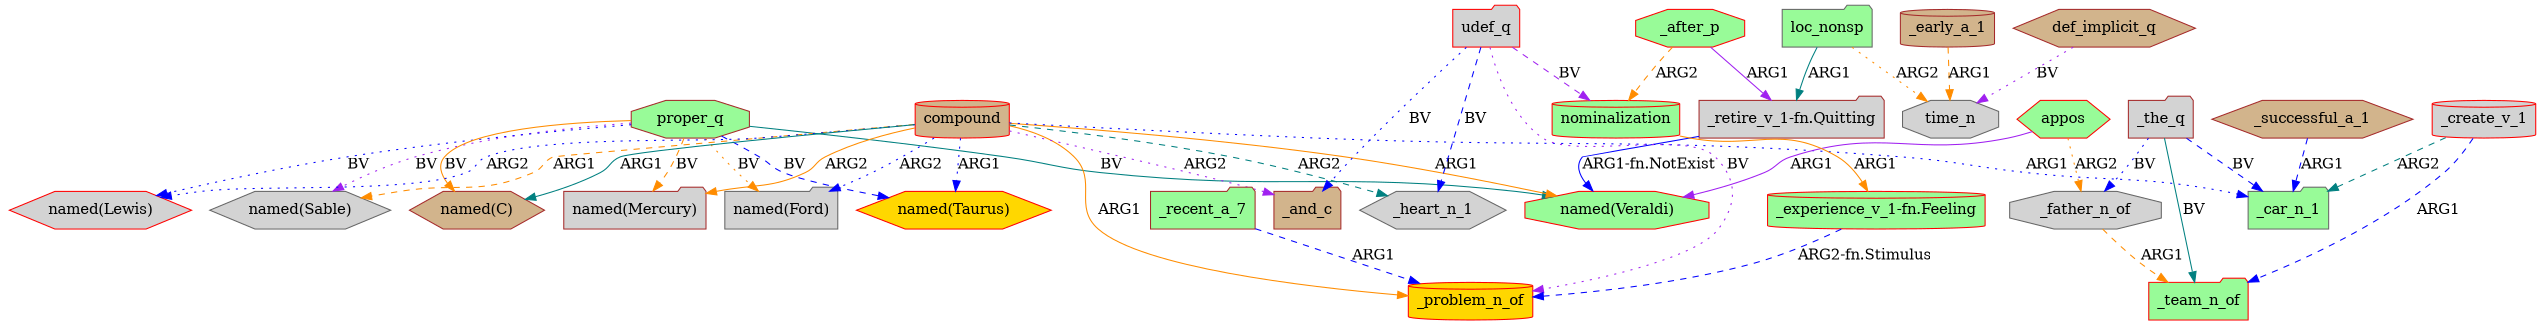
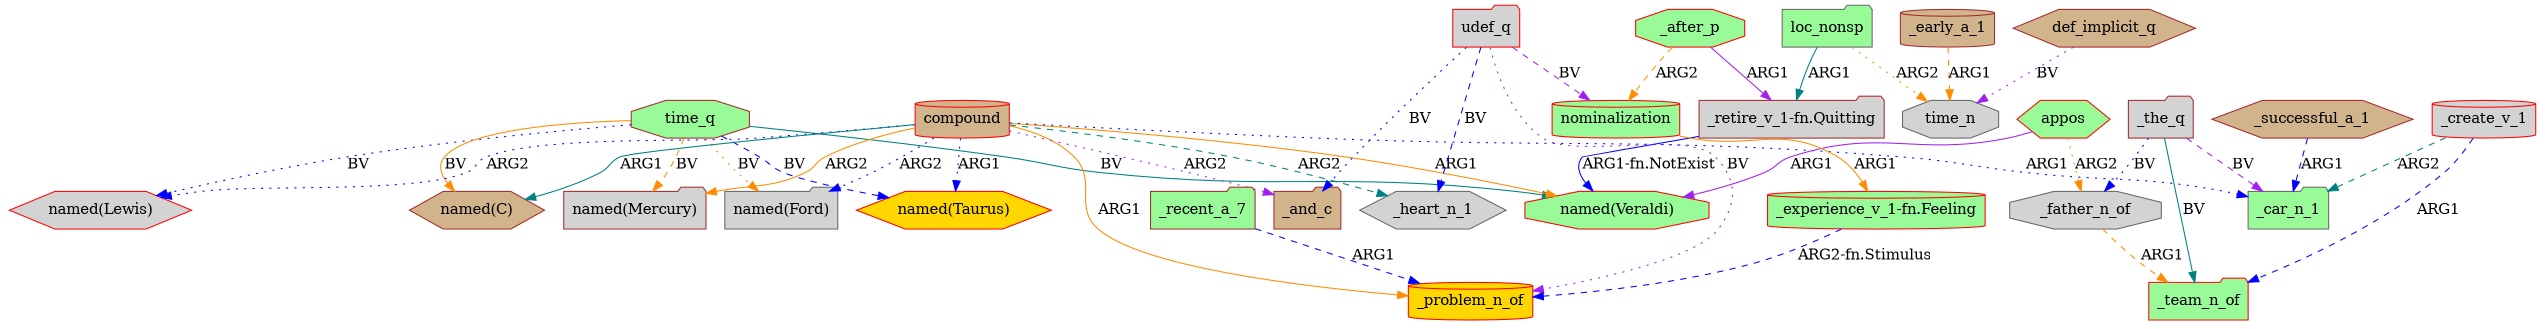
  digraph {
    node [color=red fillcolor=lightgrey shape=folder style=filled]
    edge [color=blue style=dashed]
-   proper_q [color=brown fillcolor=palegreen shape=octagon]
-   "named(Sable)" [color=gray40 shape=hexagon]
+   proper_q [color=brown fillcolor=palegreen shape=octagon label=time_q]
    "named(Mercury)" [color=brown]
    "named(Taurus)" [fillcolor=gold shape=hexagon]
    "named(Veraldi)" [fillcolor=palegreen shape=octagon]
    "named(Lewis)" [shape=hexagon]
    "named(C)" [color=brown fillcolor=tan shape=hexagon]
    "named(Ford)" [color=gray40]
    compound [fillcolor=tan shape=cylinder]
    _problem_n_of [fillcolor=gold shape=cylinder]
    _car_n_1 [color=gray40 fillcolor=palegreen]
    _heart_n_1 [color=gray40 shape=hexagon]
    _and_c [color=brown fillcolor=tan]
    _successful_a_1 [color=brown fillcolor=tan shape=hexagon]
    n15 [color=brown fillcolor=palegreen label=_recent_a_7]
    _create_v_1 [shape=cylinder]
    _team_n_of [fillcolor=palegreen]
    _father_n_of [color=gray40 shape=octagon]
    "_retire_v_1-fn.Quitting" [color=brown]
    appos [fillcolor=palegreen shape=hexagon]
    _the_q [color=brown]
    udef_q
    nominalization [fillcolor=palegreen shape=cylinder]
    "_experience_v_1-fn.Feeling" [fillcolor=palegreen shape=cylinder]
    _after_p [fillcolor=palegreen shape=octagon]
    loc_nonsp [color=gray40 fillcolor=palegreen]
    time_n [color=gray40 shape=octagon]
    _early_a_1 [color=brown fillcolor=tan shape=cylinder]
    def_implicit_q [color=brown fillcolor=tan shape=hexagon]
-   proper_q -> "named(Sable)" [color=purple label=BV style=dotted]
    proper_q -> "named(Mercury)" [color=darkorange label=BV]
    proper_q -> "named(Taurus)" [label=BV]
    proper_q -> "named(Veraldi)" [color=teal label=BV style=solid]
    proper_q -> "named(Lewis)" [label=BV style=dotted]
    proper_q -> "named(C)" [color=darkorange label=BV style=solid]
    proper_q -> "named(Ford)" [color=darkorange label=BV style=dotted]
-   compound -> "named(Sable)" [color=darkorange label=ARG1]
    compound -> "named(Mercury)" [color=darkorange label=ARG2 style=solid]
    compound -> "named(Taurus)" [label=ARG1 style=dotted]
    compound -> "named(Veraldi)" [color=darkorange label=ARG1 style=solid]
    compound -> "named(Lewis)" [label=ARG2 style=dotted]
    compound -> "named(C)" [color=teal label=ARG1 style=solid]
    compound -> "named(Ford)" [label=ARG2 style=dotted]
    compound -> _problem_n_of [color=darkorange label=ARG1 style=solid]
    compound -> _car_n_1 [label=ARG1 style=dotted]
    compound -> _heart_n_1 [color=teal label=ARG2]
    compound -> _and_c [color=purple label=ARG2 style=dotted]
    _successful_a_1 -> _car_n_1 [label=ARG1]
    n15 -> _problem_n_of [label=ARG1]
    _create_v_1 -> _car_n_1 [color=teal label=ARG2]
    _create_v_1 -> _team_n_of [label=ARG1]
    _father_n_of -> _team_n_of [color=darkorange label=ARG1]
    "_retire_v_1-fn.Quitting" -> "named(Veraldi)" [label="ARG1-fn.NotExist" style=solid]
    appos -> "named(Veraldi)" [color=purple label=ARG1 style=solid]
    appos -> _father_n_of [color=darkorange label=ARG2 style=dotted]
-   _the_q -> _car_n_1 [label=BV]
+   _the_q -> _car_n_1 [color=purple label=BV]
    _the_q -> _team_n_of [color=teal label=BV style=solid]
    _the_q -> _father_n_of [label=BV style=dotted]
    udef_q -> _problem_n_of [color=purple label=BV style=dotted]
    udef_q -> _heart_n_1 [label=BV]
    udef_q -> _and_c [label=BV style=dotted]
    udef_q -> nominalization [color=purple label=BV]
    nominalization -> "_experience_v_1-fn.Feeling" [color=darkorange label=ARG1 style=solid]
    "_experience_v_1-fn.Feeling" -> _problem_n_of [label="ARG2-fn.Stimulus"]
    _after_p -> "_retire_v_1-fn.Quitting" [color=purple label=ARG1 style=solid]
    _after_p -> nominalization [color=darkorange label=ARG2]
    loc_nonsp -> "_retire_v_1-fn.Quitting" [color=teal label=ARG1 style=solid]
    loc_nonsp -> time_n [color=darkorange label=ARG2 style=dotted]
    _early_a_1 -> time_n [color=darkorange label=ARG1]
    def_implicit_q -> time_n [color=purple label=BV style=dotted]
  }
